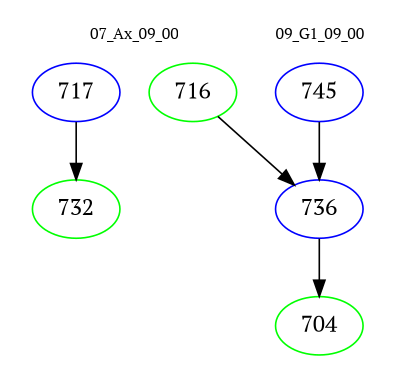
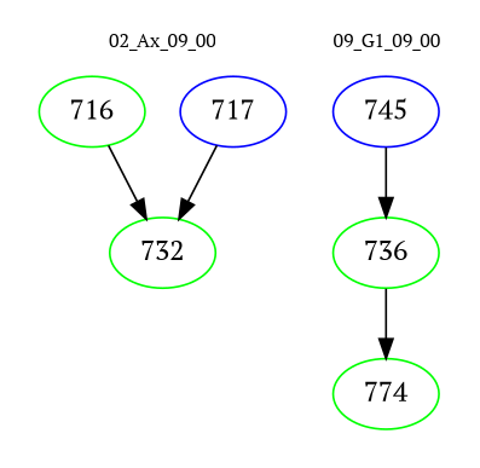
  digraph {
    fontname="PT Serif"
    node [color=green fontname="PT Serif"]
    edge [color=black fontname="PT Serif"]
    n1 [color=blue label=717]
    n2 [label=716]
    n3 [label=732]
    n4 [color=blue label=745]
-   n5 [color=blue label=736]
-   n6 [label=704]
+   n5 [label=736]
+   n6 [label=774]
    subgraph cluster_1 {
      color=white
      fontsize=10
-     label="07_Ax_09_00"
+     label="02_Ax_09_00"
      n1
      n2
      n3
    }
    subgraph cluster_2 {
      color=white
      fontsize=10
      label="09_G1_09_00"
      n4
      n5
      n6
    }
    n1 -> n3
-   n2 -> n5
+   n2 -> n3
    n4 -> n5
    n5 -> n6
  }
